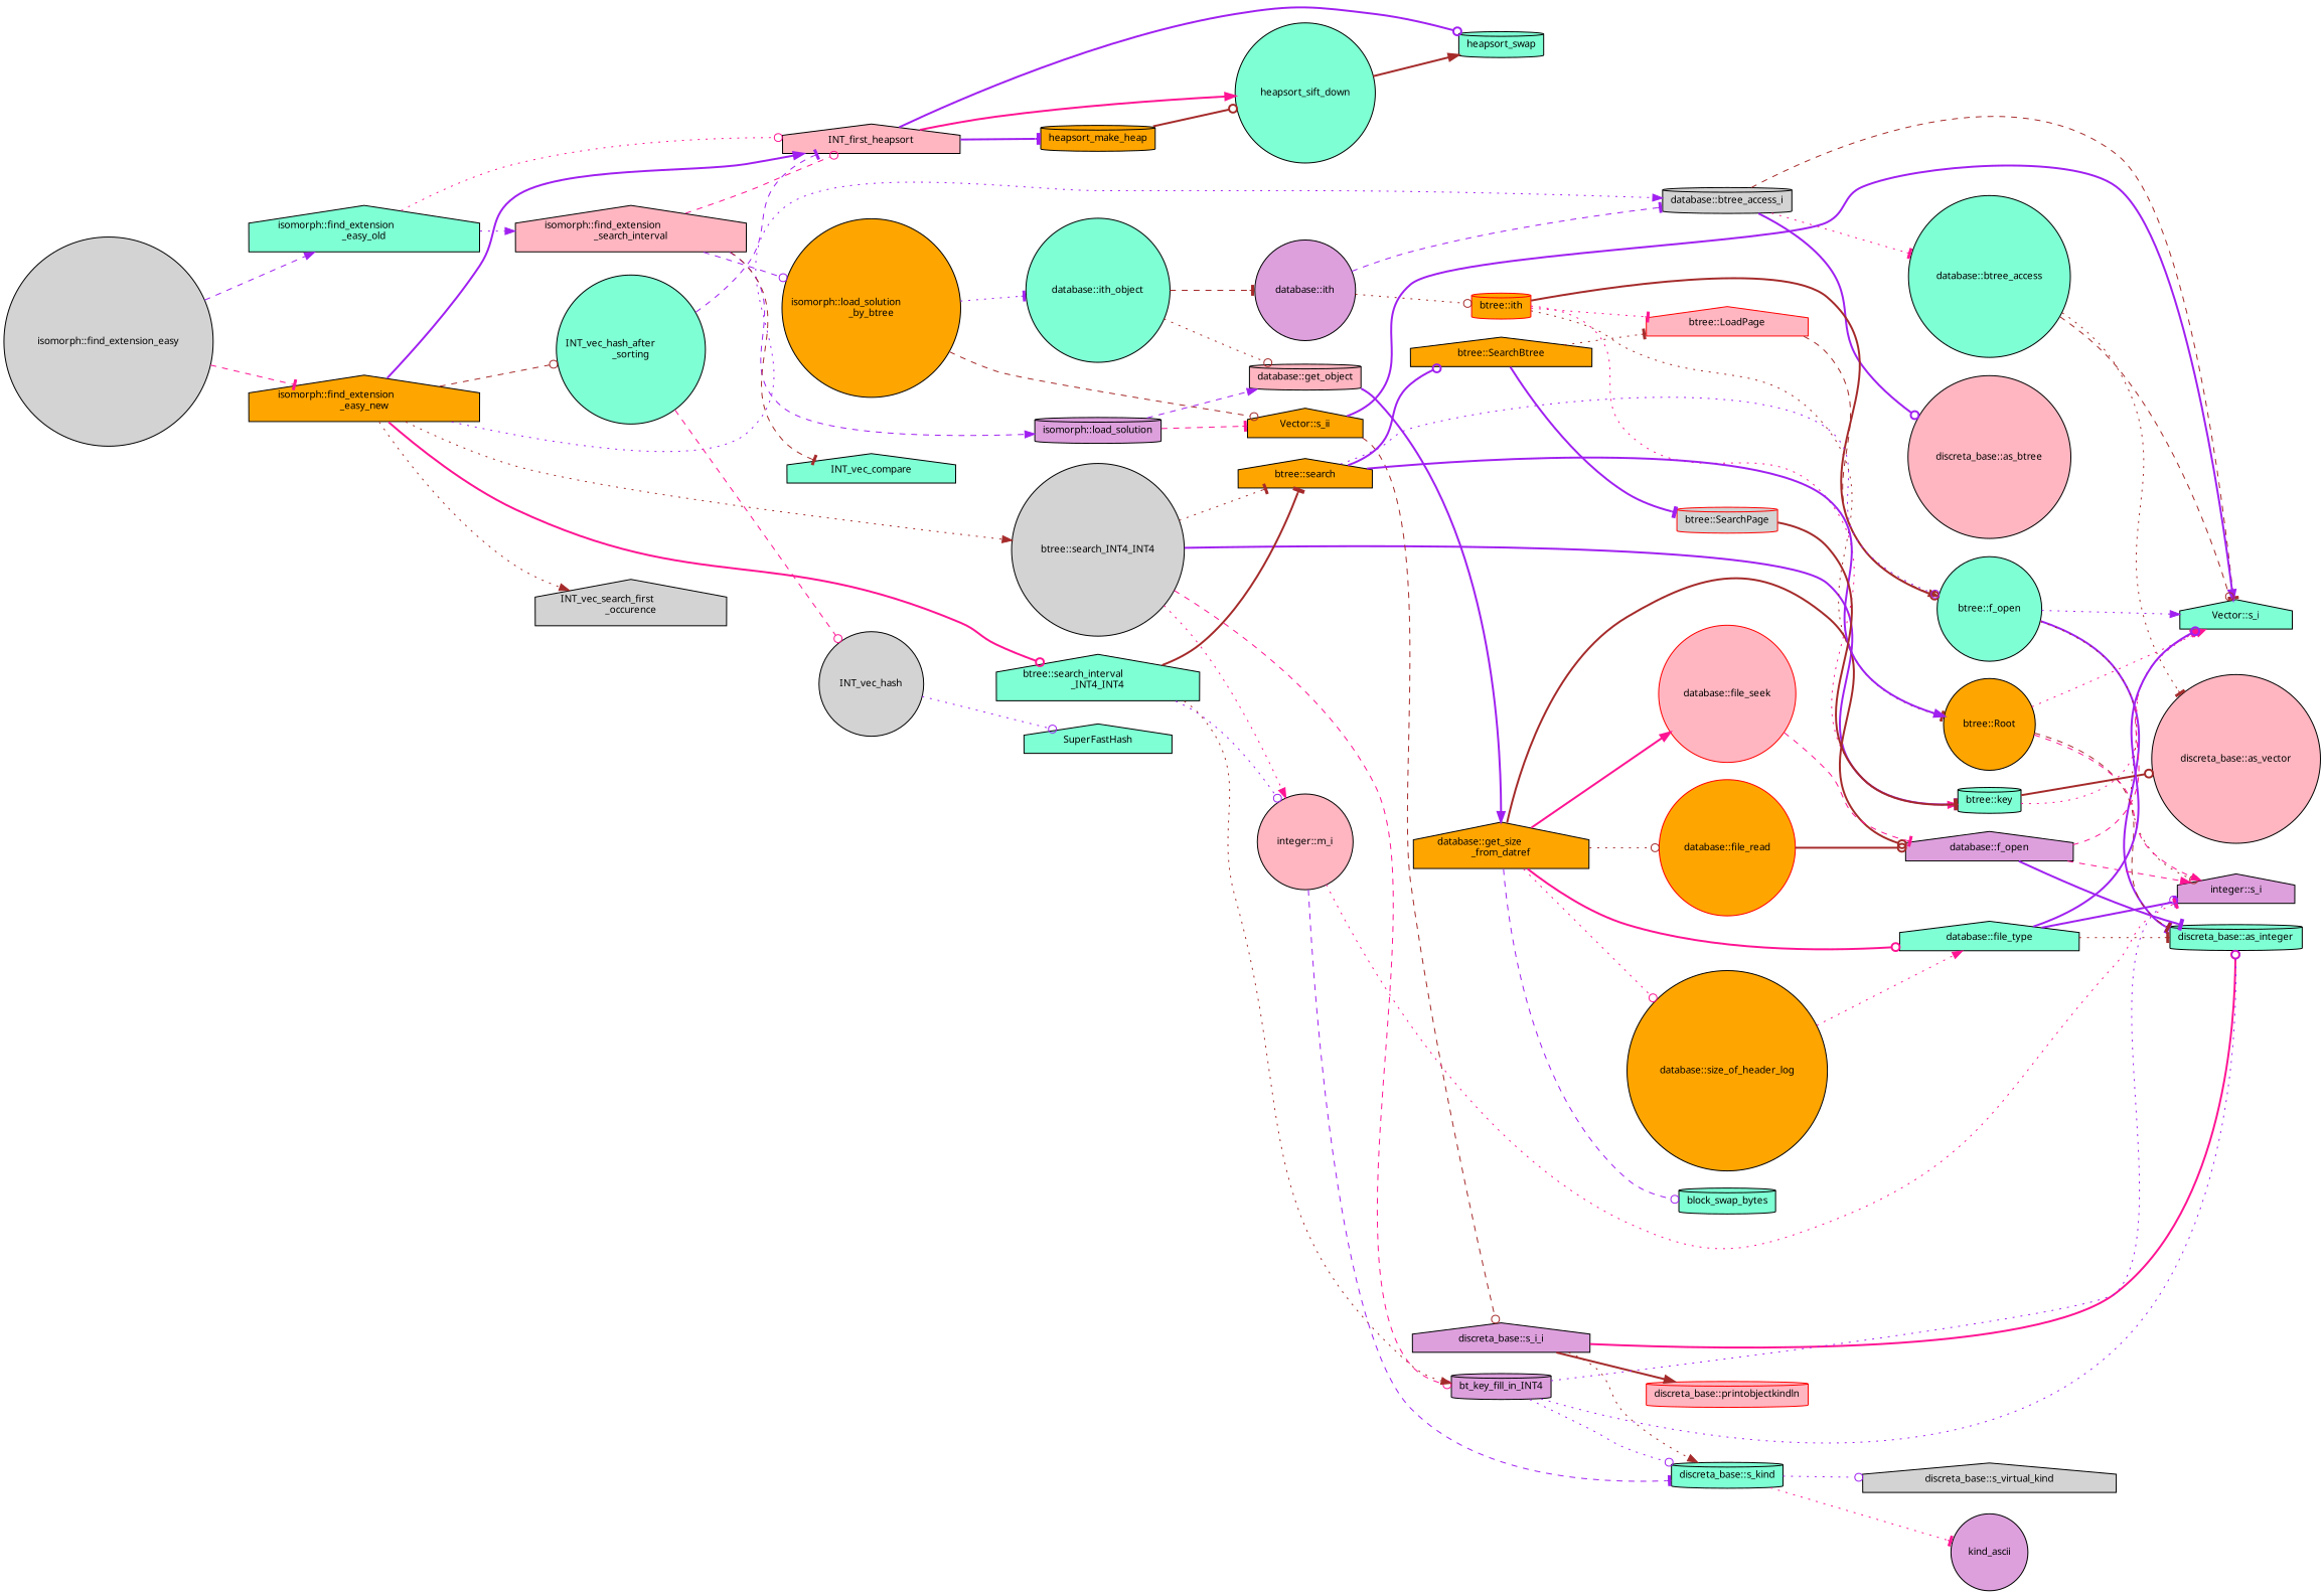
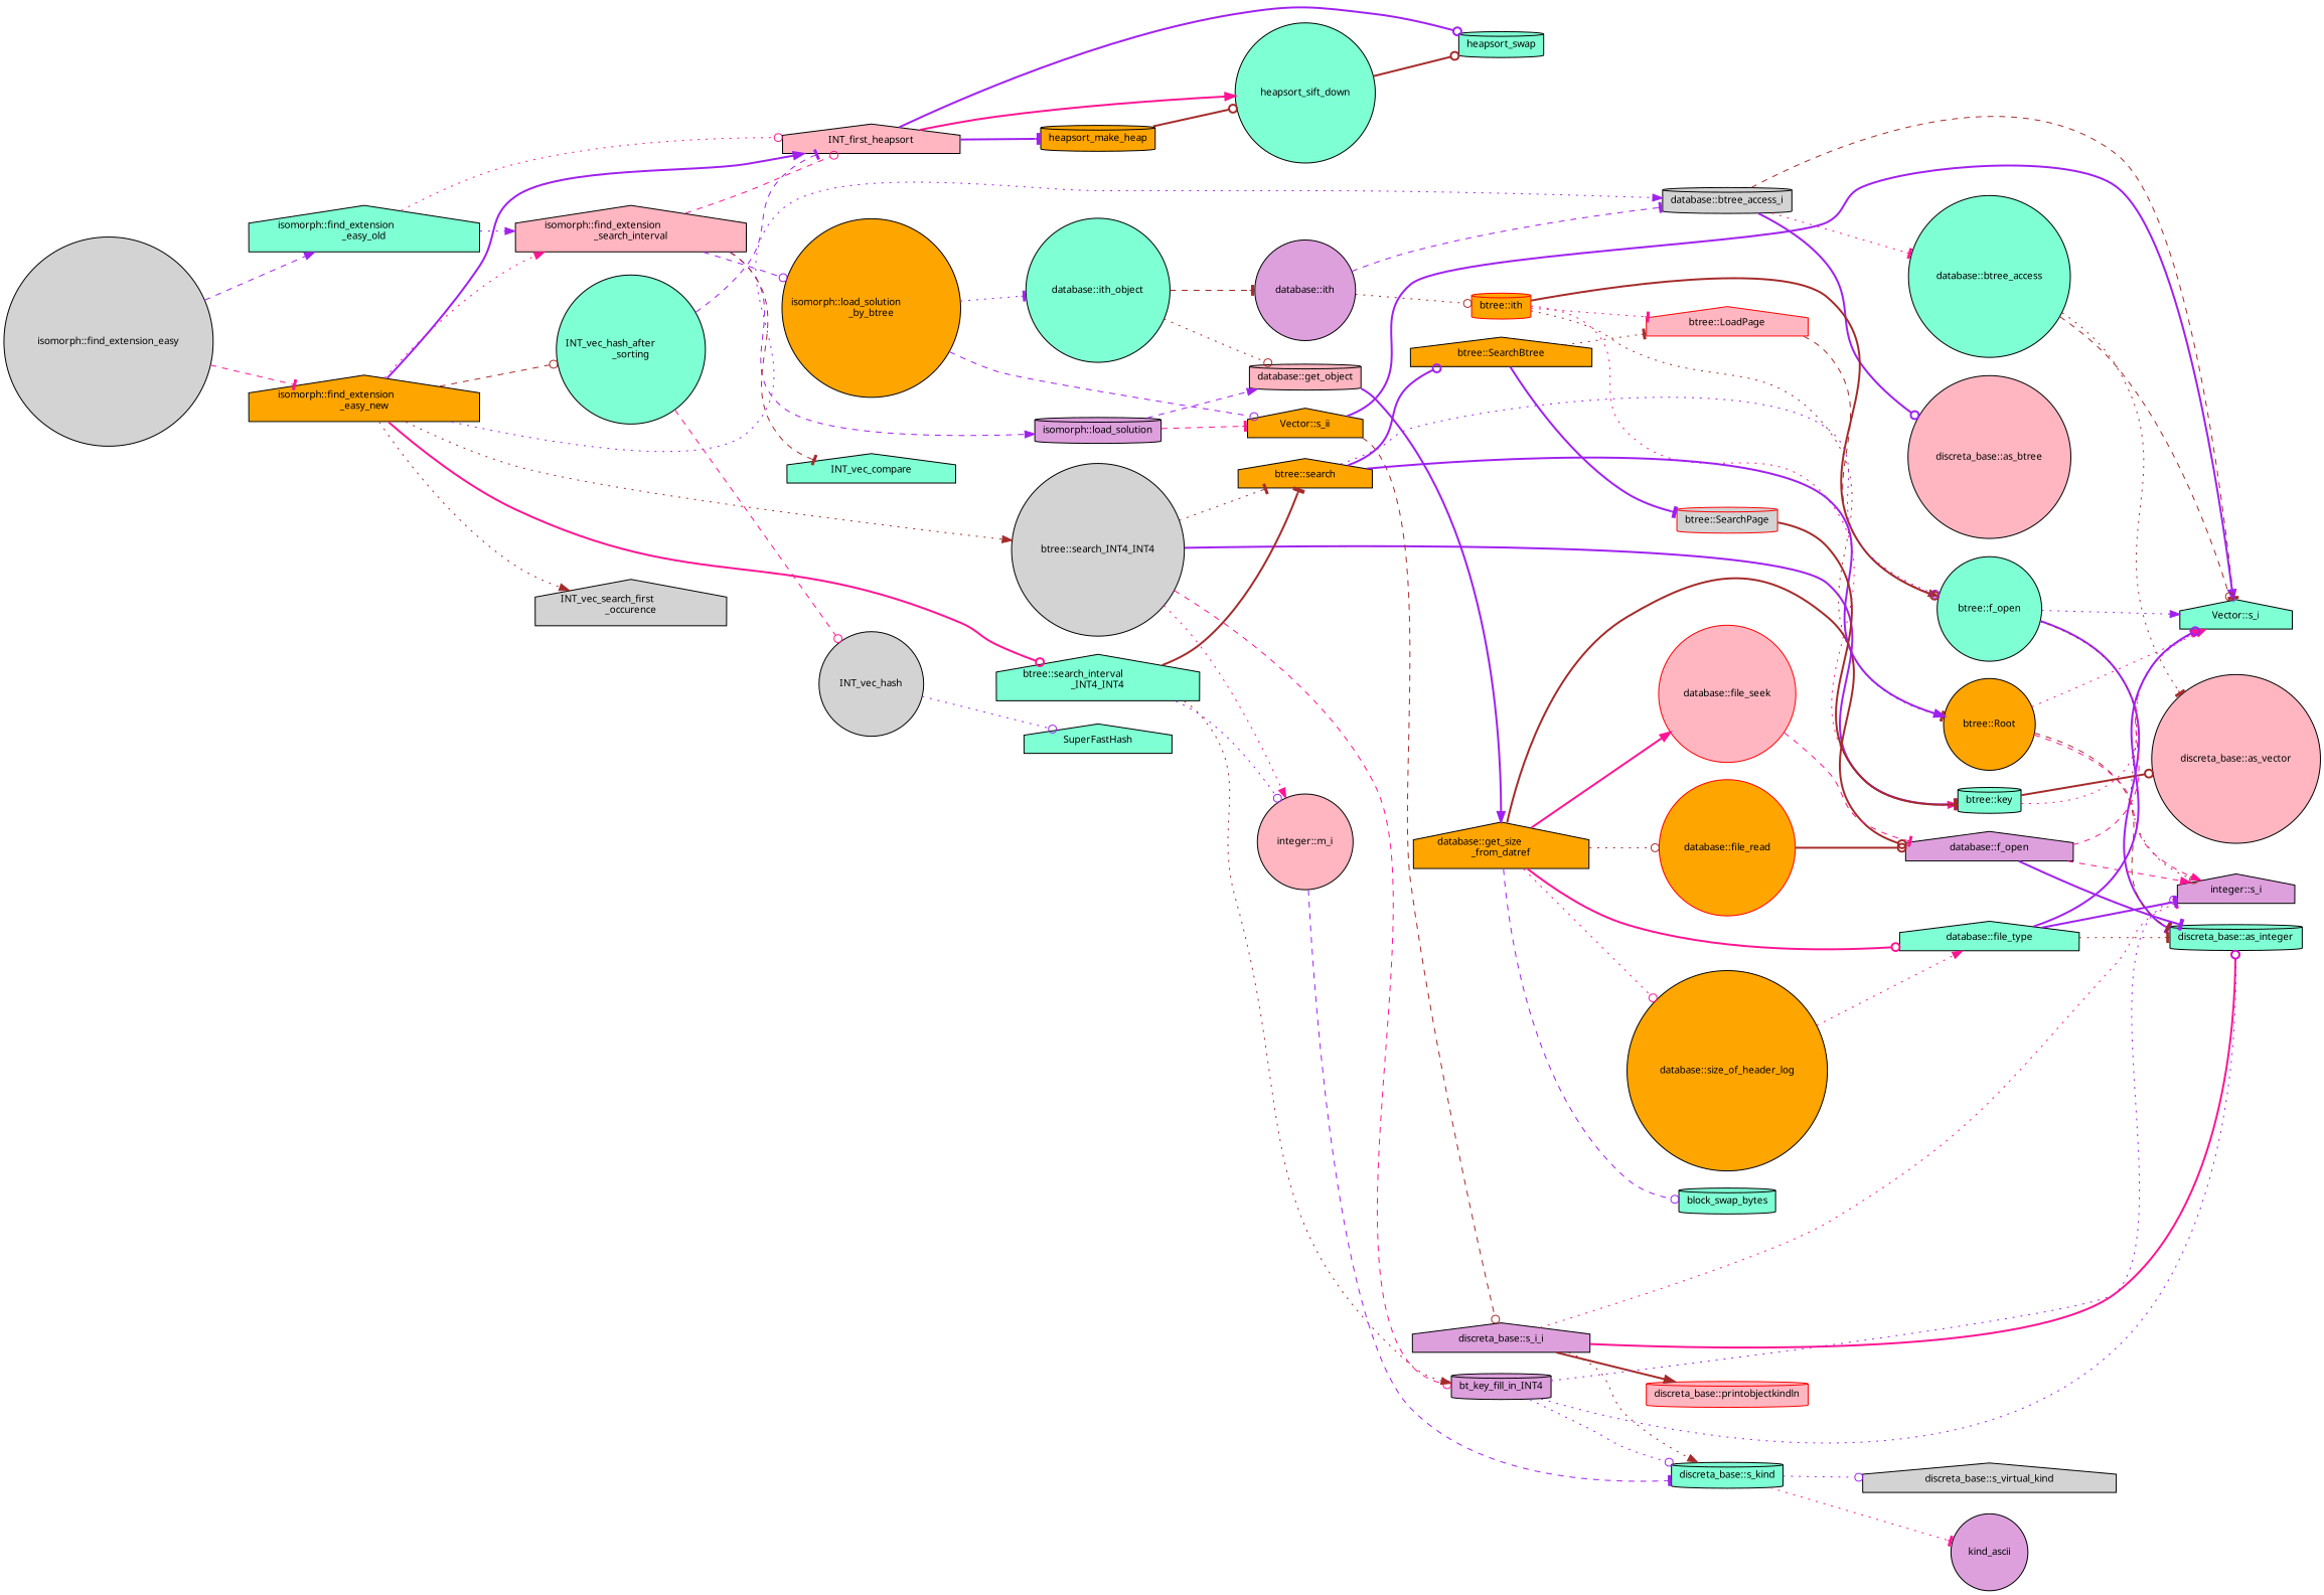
  digraph {
    fontname="Noto Sans"
    rankdir=LR
    node [color=black fillcolor=aquamarine fontname="Noto Sans" fontsize=10 shape=house style=filled]
    edge [arrowhead=odot color=purple fontname="Noto Sans" fontsize=10 labelfontname=Helvetica labelfontsize=10 style=dotted]
    n1 [fillcolor=lightgrey fontcolor=black height=0.2 label="isomorph::find_extension_easy" shape=circle width=0.4]
    n2 [height=0.2 label="isomorph::find_extension\l_easy_old" width=0.4]
    n3 [fillcolor=orange height=0.2 label="isomorph::find_extension\l_easy_new" width=0.4]
    n4 [fillcolor=lightpink height=0.2 label=INT_first_heapsort width=0.4]
    n5 [fillcolor=lightpink height=0.2 label="isomorph::find_extension\l_search_interval" width=0.4]
    n6 [fillcolor=lightgrey height=0.2 label="database::btree_access_i" shape=cylinder width=0.4]
    n7 [height=0.2 label="INT_vec_hash_after\l_sorting" shape=circle width=0.4]
    n8 [fillcolor=lightgrey height=0.2 label="INT_vec_search_first\l_occurence" width=0.4]
    n9 [fillcolor=lightgrey height=0.2 label="btree::search_INT4_INT4" shape=circle width=0.4]
    n10 [height=0.2 label="btree::search_interval\l_INT4_INT4" width=0.4]
    n11 [fillcolor=orange height=0.2 label=heapsort_make_heap shape=cylinder width=0.4]
    n12 [height=0.2 label=heapsort_sift_down shape=circle width=0.4]
    n13 [height=0.2 label=heapsort_swap shape=cylinder width=0.4]
    n14 [fillcolor=orange height=0.2 label="isomorph::load_solution\l_by_btree" shape=circle width=0.4]
    n15 [fillcolor=plum height=0.2 label="isomorph::load_solution" shape=cylinder width=0.4]
    n16 [height=0.2 label=INT_vec_compare width=0.4]
    n17 [height=0.2 label="database::ith_object" shape=circle width=0.4]
    n18 [fillcolor=orange height=0.2 label="Vector::s_ii" width=0.4]
    n19 [fillcolor=lightpink height=0.2 label="database::get_object" shape=cylinder width=0.4]
    n20 [fillcolor=plum height=0.2 label="database::ith" shape=circle width=0.4]
    n21 [height=0.2 label="Vector::s_i" width=0.4]
    n22 [fillcolor=plum height=0.2 label="discreta_base::s_i_i" width=0.4]
    n23 [color=red fillcolor=orange height=0.2 label="btree::ith" shape=cylinder width=0.4]
    n24 [fillcolor=orange height=0.2 label="database::get_size\l_from_datref" width=0.4]
    n25 [height=0.2 label="database::btree_access" shape=circle width=0.4]
    n26 [fillcolor=lightpink height=0.2 label="discreta_base::as_btree" shape=circle width=0.4]
    n27 [height=0.2 label="btree::f_open" shape=circle width=0.4]
    n28 [fillcolor=orange height=0.2 label="btree::Root" shape=circle width=0.4]
    n29 [color=red fillcolor=lightpink height=0.2 label="btree::LoadPage" width=0.4]
    n30 [height=0.2 label="btree::key" shape=cylinder width=0.4]
    n31 [fillcolor=lightpink height=0.2 label="discreta_base::as_vector" shape=circle width=0.4]
    n32 [height=0.2 label="discreta_base::as_integer" shape=cylinder width=0.4]
    n33 [fillcolor=plum height=0.2 label="integer::s_i" width=0.4]
    n34 [fillcolor=plum height=0.2 label="database::f_open" width=0.4]
    n35 [height=0.2 label="database::file_type" width=0.4]
    n36 [color=red fillcolor=lightpink height=0.2 label="database::file_seek" shape=circle width=0.4]
    n37 [fillcolor=orange height=0.2 label="database::size_of_header_log" shape=circle width=0.4]
    n38 [color=red fillcolor=orange height=0.2 label="database::file_read" shape=circle width=0.4]
    n39 [height=0.2 label=block_swap_bytes shape=cylinder width=0.4]
    n40 [height=0.2 label="discreta_base::s_kind" shape=cylinder width=0.4]
    n41 [color=red fillcolor=lightpink height=0.2 label="discreta_base::printobjectkindln" shape=cylinder width=0.4]
    n42 [fillcolor=lightgrey height=0.2 label="discreta_base::s_virtual_kind" width=0.4]
    n43 [fillcolor=plum height=0.2 label=kind_ascii shape=circle width=0.4]
    n44 [fillcolor=lightgrey height=0.2 label=INT_vec_hash shape=circle width=0.4]
    n45 [fillcolor=lightpink height=0.2 label="integer::m_i" shape=circle width=0.4]
    n46 [fillcolor=plum height=0.2 label=bt_key_fill_in_INT4 shape=cylinder width=0.4]
    n47 [fillcolor=orange height=0.2 label="btree::search" width=0.4]
    n48 [height=0.2 label=SuperFastHash width=0.4]
    n49 [fillcolor=orange height=0.2 label="btree::SearchBtree" width=0.4]
    n50 [color=red fillcolor=lightgrey height=0.2 label="btree::SearchPage" shape=cylinder width=0.4]
    n1 -> n2 [arrowhead=normal style=dashed]
    n1 -> n3 [arrowhead=tee color=deeppink style=dashed]
    n2 -> n4 [color=deeppink]
    n2 -> n5 [arrowhead=normal]
    n3 -> n4 [arrowhead=normal style=bold]
+   n3 -> n5 [arrowhead=normal color=deeppink]
    n3 -> n6 [arrowhead=normal]
    n3 -> n7 [color=brown style=dashed]
    n3 -> n8 [arrowhead=normal color=brown]
    n3 -> n9 [arrowhead=normal color=brown]
    n3 -> n10 [color=deeppink style=bold]
    n4 -> n11 [arrowhead=tee style=bold]
    n4 -> n12 [arrowhead=normal color=deeppink style=bold]
    n4 -> n13 [style=bold]
    n5 -> n4 [color=deeppink style=dashed]
    n5 -> n14 [style=dashed]
    n5 -> n15 [arrowhead=normal style=dashed]
    n5 -> n16 [arrowhead=tee color=brown style=dashed]
    n6 -> n21 [arrowhead=tee color=brown style=dashed]
    n6 -> n25 [arrowhead=tee color=deeppink]
    n6 -> n26 [style=bold]
    n7 -> n4 [arrowhead=tee style=dashed]
    n7 -> n44 [color=deeppink style=dashed]
    n9 -> n30 [arrowhead=tee style=bold]
    n9 -> n45 [arrowhead=normal color=deeppink]
    n9 -> n46 [color=deeppink style=dashed]
    n9 -> n47 [arrowhead=tee color=brown]
    n10 -> n45
    n10 -> n46 [arrowhead=normal color=brown]
    n10 -> n47 [arrowhead=tee color=brown style=bold]
    n11 -> n12 [color=brown style=bold]
-   n12 -> n13 [arrowhead=normal color=brown style=bold]
+   n12 -> n13 [color=brown style=bold]
    n14 -> n17 [arrowhead=tee]
-   n14 -> n18 [color=brown style=dashed]
+   n14 -> n18 [style=dashed]
    n15 -> n18 [arrowhead=tee color=deeppink style=dashed]
    n15 -> n19 [arrowhead=normal style=dashed]
    n17 -> n19 [color=brown]
    n17 -> n20 [arrowhead=tee color=brown style=dashed]
    n18 -> n21 [arrowhead=normal style=bold]
    n18 -> n22 [color=brown style=dashed]
    n19 -> n24 [arrowhead=normal style=bold]
    n20 -> n6 [arrowhead=tee style=dashed]
    n20 -> n23 [color=brown]
    n22 -> n32 [color=deeppink style=bold]
-   n45 -> n33 [arrowhead=tee color=deeppink]
+   n22 -> n33 [arrowhead=tee color=deeppink]
    n22 -> n40 [arrowhead=normal color=brown]
    n22 -> n41 [arrowhead=normal color=brown style=bold]
    n23 -> n27 [color=brown style=bold]
    n23 -> n28 [arrowhead=tee color=brown]
    n23 -> n29 [arrowhead=tee color=deeppink]
    n23 -> n30 [arrowhead=normal color=deeppink]
    n24 -> n34 [color=brown style=bold]
    n24 -> n35 [color=deeppink style=bold]
    n24 -> n36 [arrowhead=normal color=deeppink style=bold]
    n24 -> n37 [color=deeppink]
    n24 -> n38 [color=brown]
    n24 -> n39 [style=dashed]
    n25 -> n21 [color=brown style=dashed]
    n25 -> n31 [arrowhead=tee color=brown]
    n27 -> n21 [arrowhead=normal]
    n27 -> n32 [arrowhead=tee style=bold]
    n27 -> n33 [color=brown]
    n28 -> n21 [arrowhead=normal color=deeppink]
    n28 -> n32 [arrowhead=tee color=brown style=dashed]
    n28 -> n33 [arrowhead=normal color=deeppink style=dashed]
    n29 -> n27 [arrowhead=normal color=brown style=dashed]
    n30 -> n21 [arrowhead=normal color=deeppink]
    n30 -> n31 [color=brown style=bold]
    n34 -> n21 [arrowhead=normal color=deeppink style=dashed]
    n34 -> n32 [arrowhead=tee style=bold]
    n34 -> n33 [arrowhead=normal color=deeppink style=dashed]
    n35 -> n21 [style=bold]
    n35 -> n32 [arrowhead=tee color=brown]
    n35 -> n33 [arrowhead=tee style=bold]
    n36 -> n34 [arrowhead=tee color=deeppink style=dashed]
    n37 -> n35 [arrowhead=normal color=deeppink]
    n38 -> n34 [color=brown style=bold]
    n40 -> n42
    n40 -> n43 [arrowhead=tee color=deeppink]
    n44 -> n48
    n45 -> n40 [arrowhead=tee style=dashed]
    n46 -> n32
    n46 -> n33
    n46 -> n40
    n47 -> n27
    n47 -> n28 [arrowhead=normal style=bold]
    n47 -> n49 [style=bold]
    n49 -> n29 [arrowhead=tee color=brown]
    n49 -> n50 [arrowhead=tee style=bold]
    n50 -> n30 [arrowhead=tee color=brown style=bold]
  }
